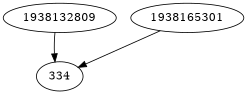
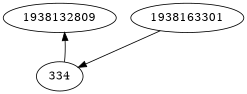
  strict digraph {
    1938132809
    334
-   1938163301 [label=1938165301]
-   1938132809 -> 334
+   1938163301
+   334 -> 1938132809
    1938163301 -> 334
  }
